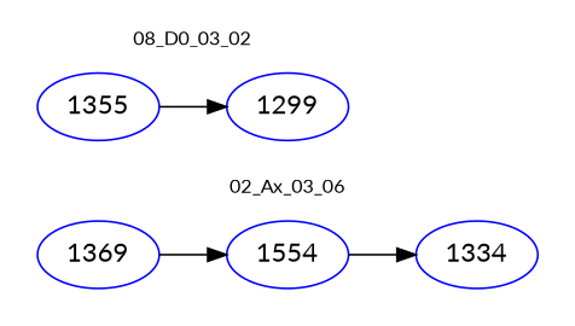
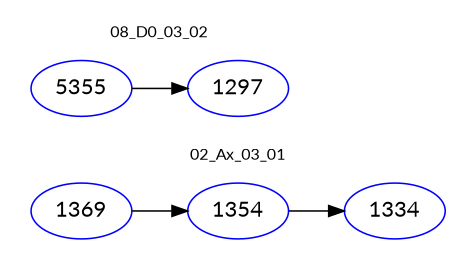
  digraph {
    fontname=Lato
    rankdir=LR
    node [color=blue fontname=Lato]
    edge [color=black fontname=Lato]
-   n1 [label=1554]
+   n1 [label=1354]
    n2 [label=1334]
    n3 [label=1369]
-   n4 [label=1355]
-   n5 [label=1299]
+   n4 [label=5355]
+   n5 [label=1297]
    subgraph cluster_1 {
      color=white
      fontsize=10
-     label="02_Ax_03_06"
+     label="02_Ax_03_01"
      n1
      n2
      n3
    }
    subgraph cluster_2 {
      color=white
      fontsize=10
      label="08_D0_03_02"
      n4
      n5
    }
    n1 -> n2
    n3 -> n1
    n4 -> n5
  }
